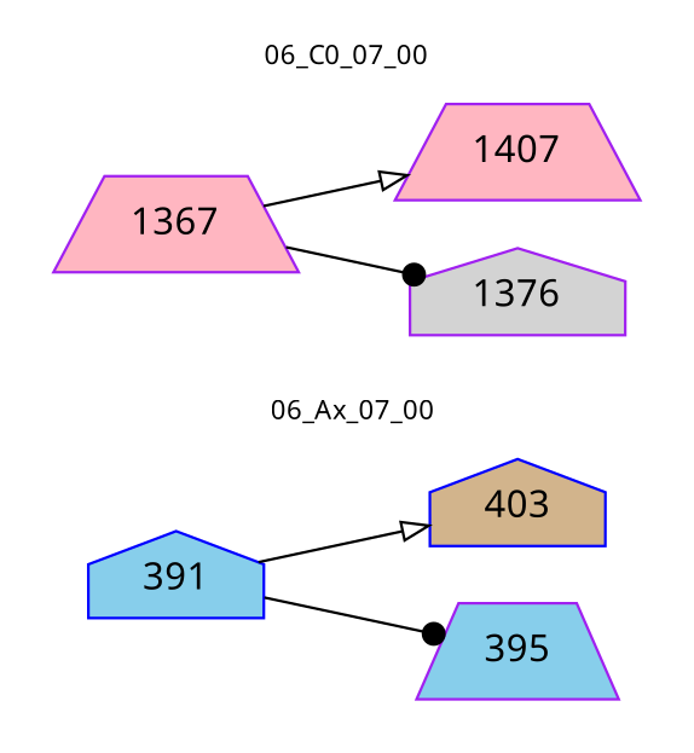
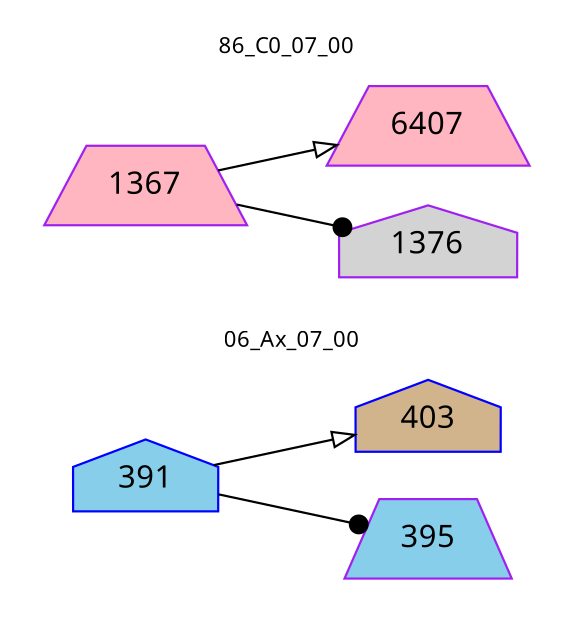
  digraph {
    fontname="Noto Sans"
    rankdir=LR
    node [color=purple fillcolor=skyblue fontname="Noto Sans" shape=house style=filled]
    edge [arrowhead=dot color=black fontname="Noto Sans"]
    n1 [color=blue label=391]
    n2 [label=395 shape=trapezium]
    n3 [color=blue fillcolor=tan label=403]
    n4 [fillcolor=lightpink label=1367 shape=trapezium]
    n5 [fillcolor=lightgrey label=1376]
-   n6 [fillcolor=lightpink label=1407 shape=trapezium]
+   n6 [fillcolor=lightpink label=6407 shape=trapezium]
    subgraph cluster_1 {
      color=white
      fontsize=10
      label="06_Ax_07_00"
      n1
      n2
      n3
    }
    subgraph cluster_2 {
      color=white
      fontsize=10
-     label="06_C0_07_00"
+     label="86_C0_07_00"
      n4
      n5
      n6
    }
    n1 -> n2
    n1 -> n3 [arrowhead=onormal]
    n4 -> n5
    n4 -> n6 [arrowhead=onormal]
  }
